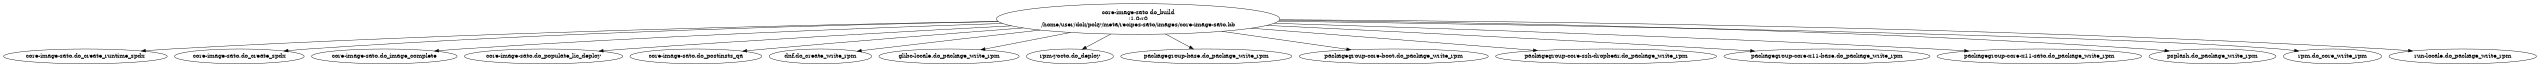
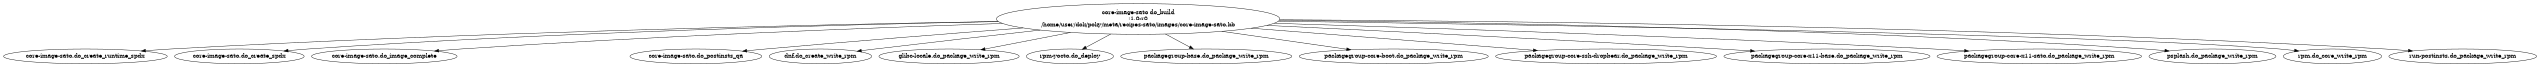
  digraph {
    n1 [label="core-image-sato do_build\n:1.0-r0\n/home/user/dok/poky/meta/recipes-sato/images/core-image-sato.bb"]
    "core-image-sato.do_create_runtime_spdx"
    "core-image-sato.do_create_spdx"
    "core-image-sato.do_image_complete"
-   "core-image-sato.do_populate_lic_deploy"
    n6 [label="core-image-sato.do_postinsts_qa"]
    n7 [label="dnf.do_create_write_rpm"]
    "glibc-locale.do_package_write_rpm"
    n9 [label="rpm-yocto.do_deploy"]
    "packagegroup-base.do_package_write_rpm"
    "packagegroup-core-boot.do_package_write_rpm"
    "packagegroup-core-ssh-dropbear.do_package_write_rpm"
    "packagegroup-core-x11-base.do_package_write_rpm"
    "packagegroup-core-x11-sato.do_package_write_rpm"
    "psplash.do_package_write_rpm"
    n16 [label="rpm.do_core_write_rpm"]
-   "run-postinsts.do_package_write_rpm" [label="run-locale.do_package_write_rpm"]
+   "run-postinsts.do_package_write_rpm"
    n1 -> "core-image-sato.do_create_runtime_spdx"
    n1 -> "core-image-sato.do_create_spdx"
    n1 -> "core-image-sato.do_image_complete"
-   n1 -> "core-image-sato.do_populate_lic_deploy"
    n1 -> n6
    n1 -> n7
    n1 -> "glibc-locale.do_package_write_rpm"
    n1 -> n9
    n1 -> "packagegroup-base.do_package_write_rpm"
    n1 -> "packagegroup-core-boot.do_package_write_rpm"
    n1 -> "packagegroup-core-ssh-dropbear.do_package_write_rpm"
    n1 -> "packagegroup-core-x11-base.do_package_write_rpm"
    n1 -> "packagegroup-core-x11-sato.do_package_write_rpm"
    n1 -> "psplash.do_package_write_rpm"
    n1 -> n16
    n1 -> "run-postinsts.do_package_write_rpm"
  }
